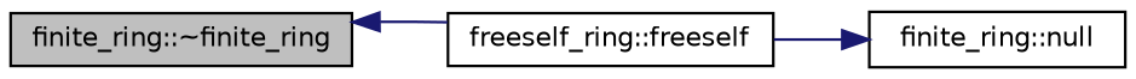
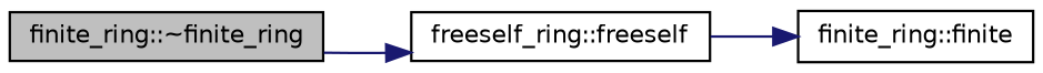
  digraph {
    rankdir=LR
    node [color=black fillcolor=white fontname=Helvetica fontsize=10 shape=record style=filled]
    edge [color=midnightblue fontname=Helvetica fontsize=10 labelfontname=Helvetica labelfontsize=10 style=solid]
    n1 [fillcolor=grey75 fontcolor=black height=0.2 label="finite_ring::~finite_ring" width=0.4]
    n2 [height=0.2 label="freeself_ring::freeself" width=0.4]
-   n3 [height=0.2 label="finite_ring::null" width=0.4]
-   n2 -> n1
+   n3 [height=0.2 label="finite_ring::finite" width=0.4]
+   n1 -> n2
    n2 -> n3
  }
